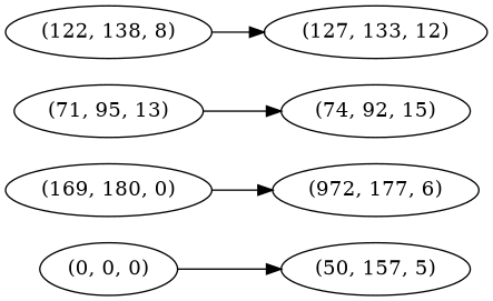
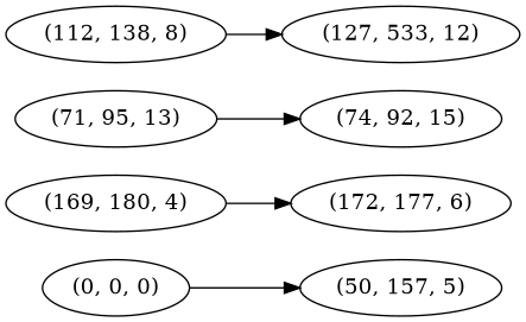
  digraph {
    rankdir=LR
    "(0, 0, 0)"
    "(50, 157, 5)"
-   "(169, 180, 4)" [label="(169, 180, 0)"]
-   "(172, 177, 6)" [label="(972, 177, 6)"]
+   "(169, 180, 4)"
+   "(172, 177, 6)"
    "(71, 95, 13)"
    "(74, 92, 15)"
-   "(122, 138, 8)"
-   "(127, 133, 12)"
+   "(122, 138, 8)" [label="(112, 138, 8)"]
+   "(127, 133, 12)" [label="(127, 533, 12)"]
    "(0, 0, 0)" -> "(50, 157, 5)"
    "(169, 180, 4)" -> "(172, 177, 6)"
    "(71, 95, 13)" -> "(74, 92, 15)"
    "(122, 138, 8)" -> "(127, 133, 12)"
  }
